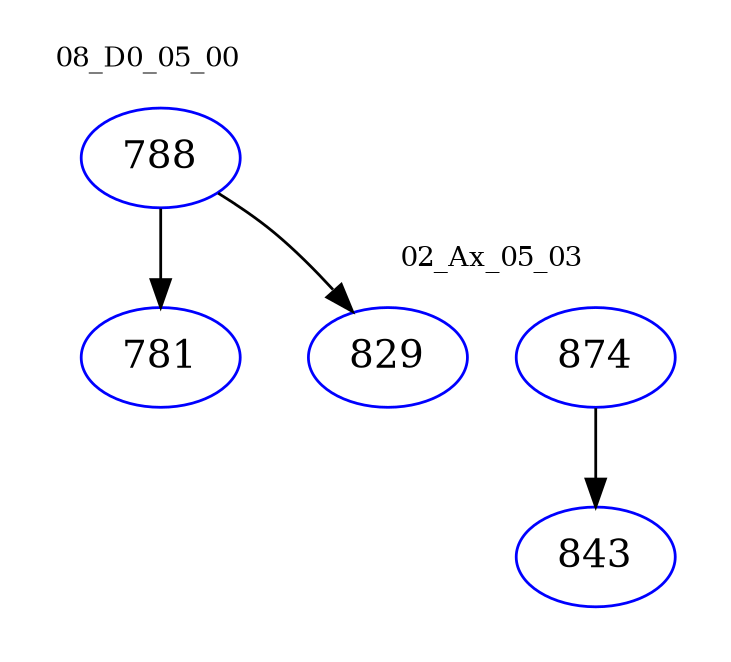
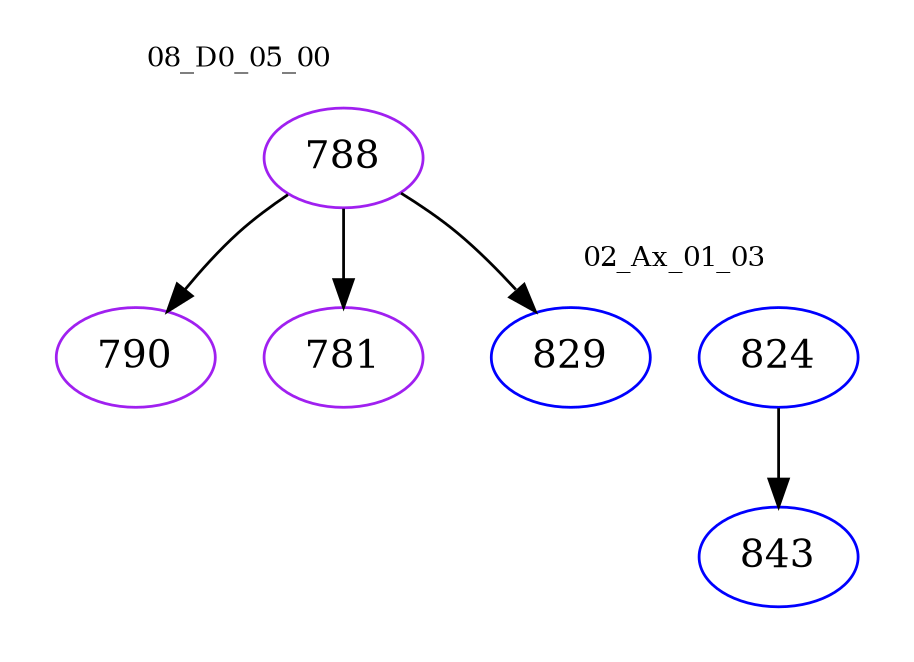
  digraph {
    node [color=blue]
    edge [color=black]
-   n1 [label=874]
+   n1 [label=824]
    n2 [label=829]
    n3 [label=843]
-   n4 [label=788]
-   n6 [label=781]
+   n4 [color=purple label=788]
+   n5 [color=purple label=790]
+   n6 [color=purple label=781]
    subgraph cluster_1 {
      color=white
      fontsize=10
-     label="02_Ax_05_03"
+     label="02_Ax_01_03"
      n1
      n2
      n3
    }
    subgraph cluster_2 {
      color=white
      fontsize=10
      label="08_D0_05_00"
      n4
+     n5
      n6
    }
    n1 -> n3
    n4 -> n2
+   n4 -> n5
    n4 -> n6
  }
